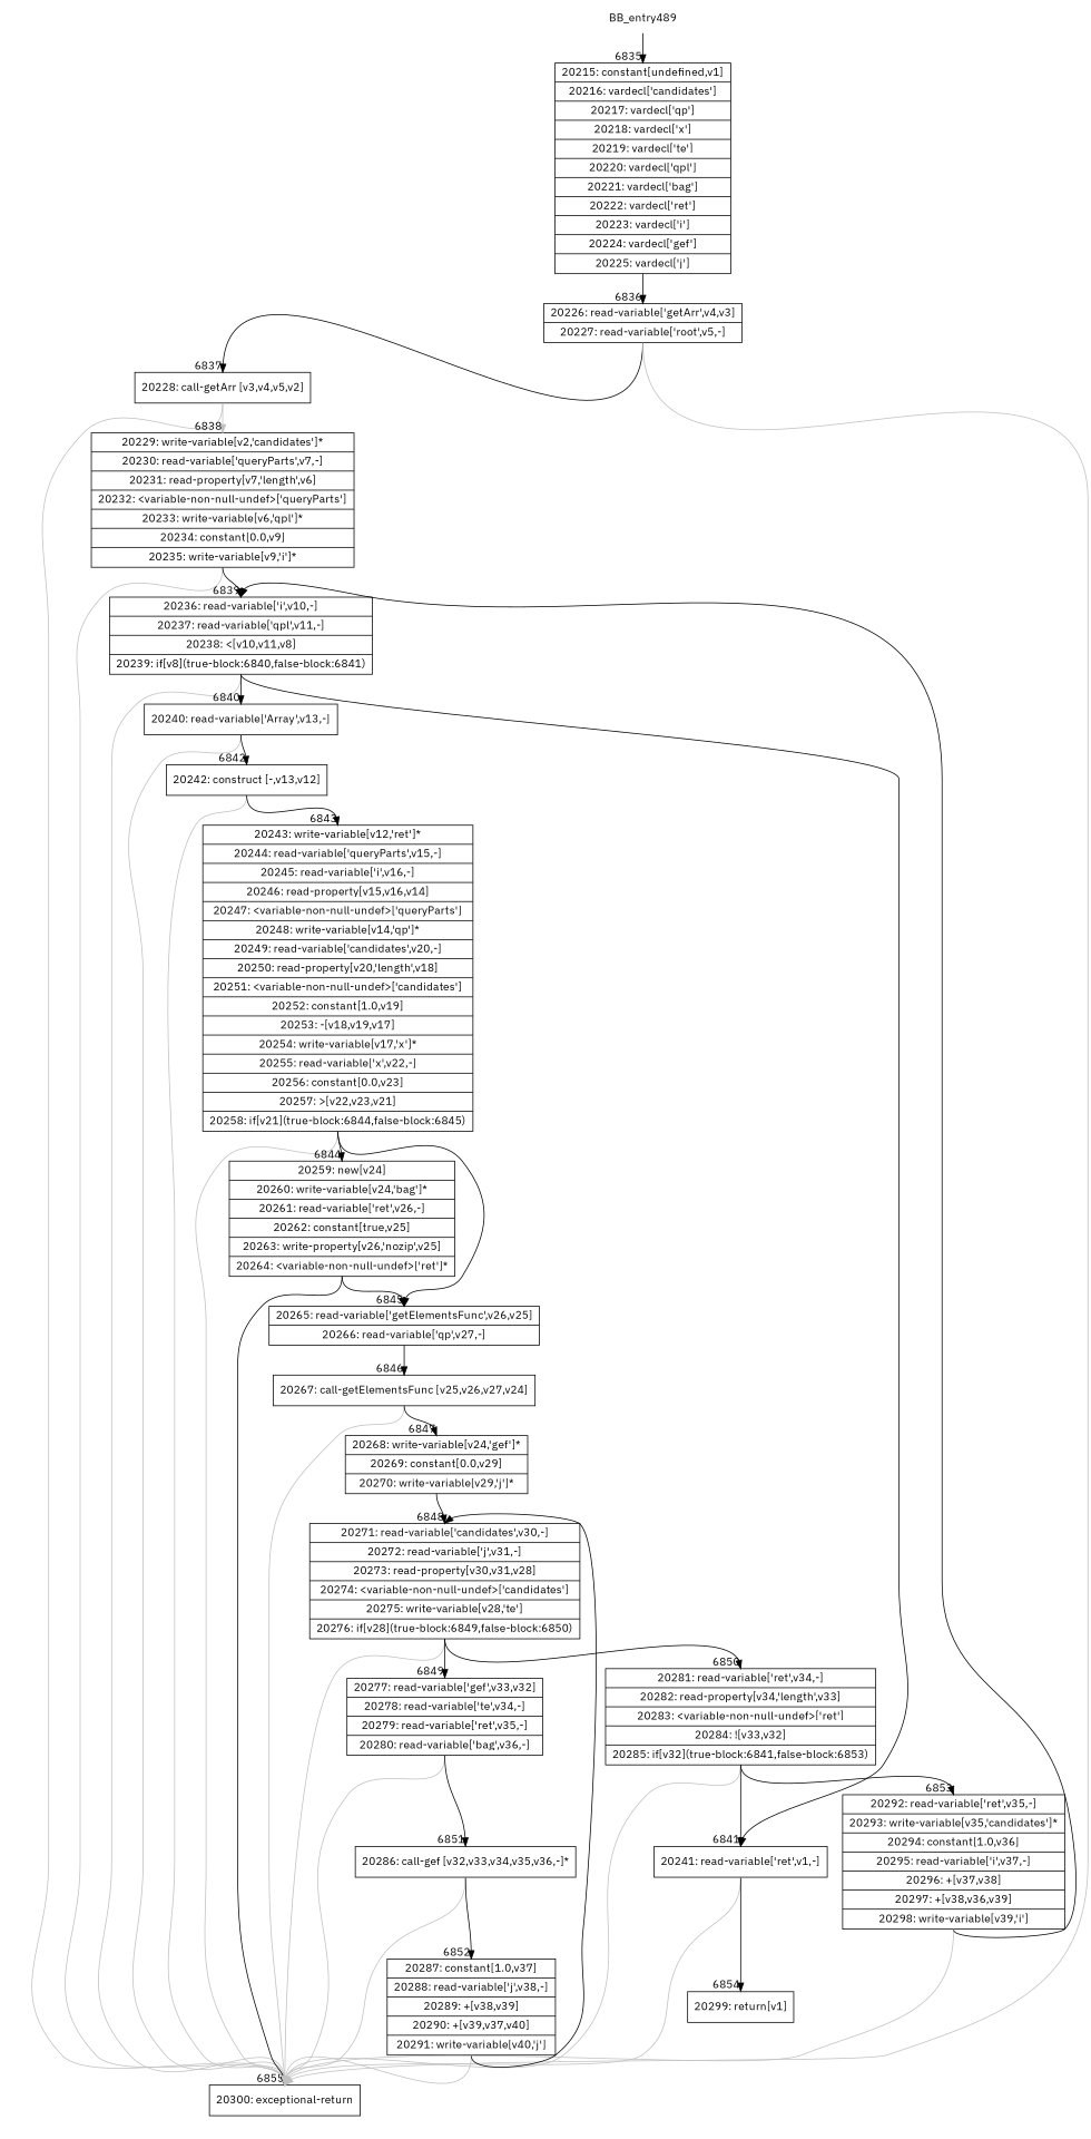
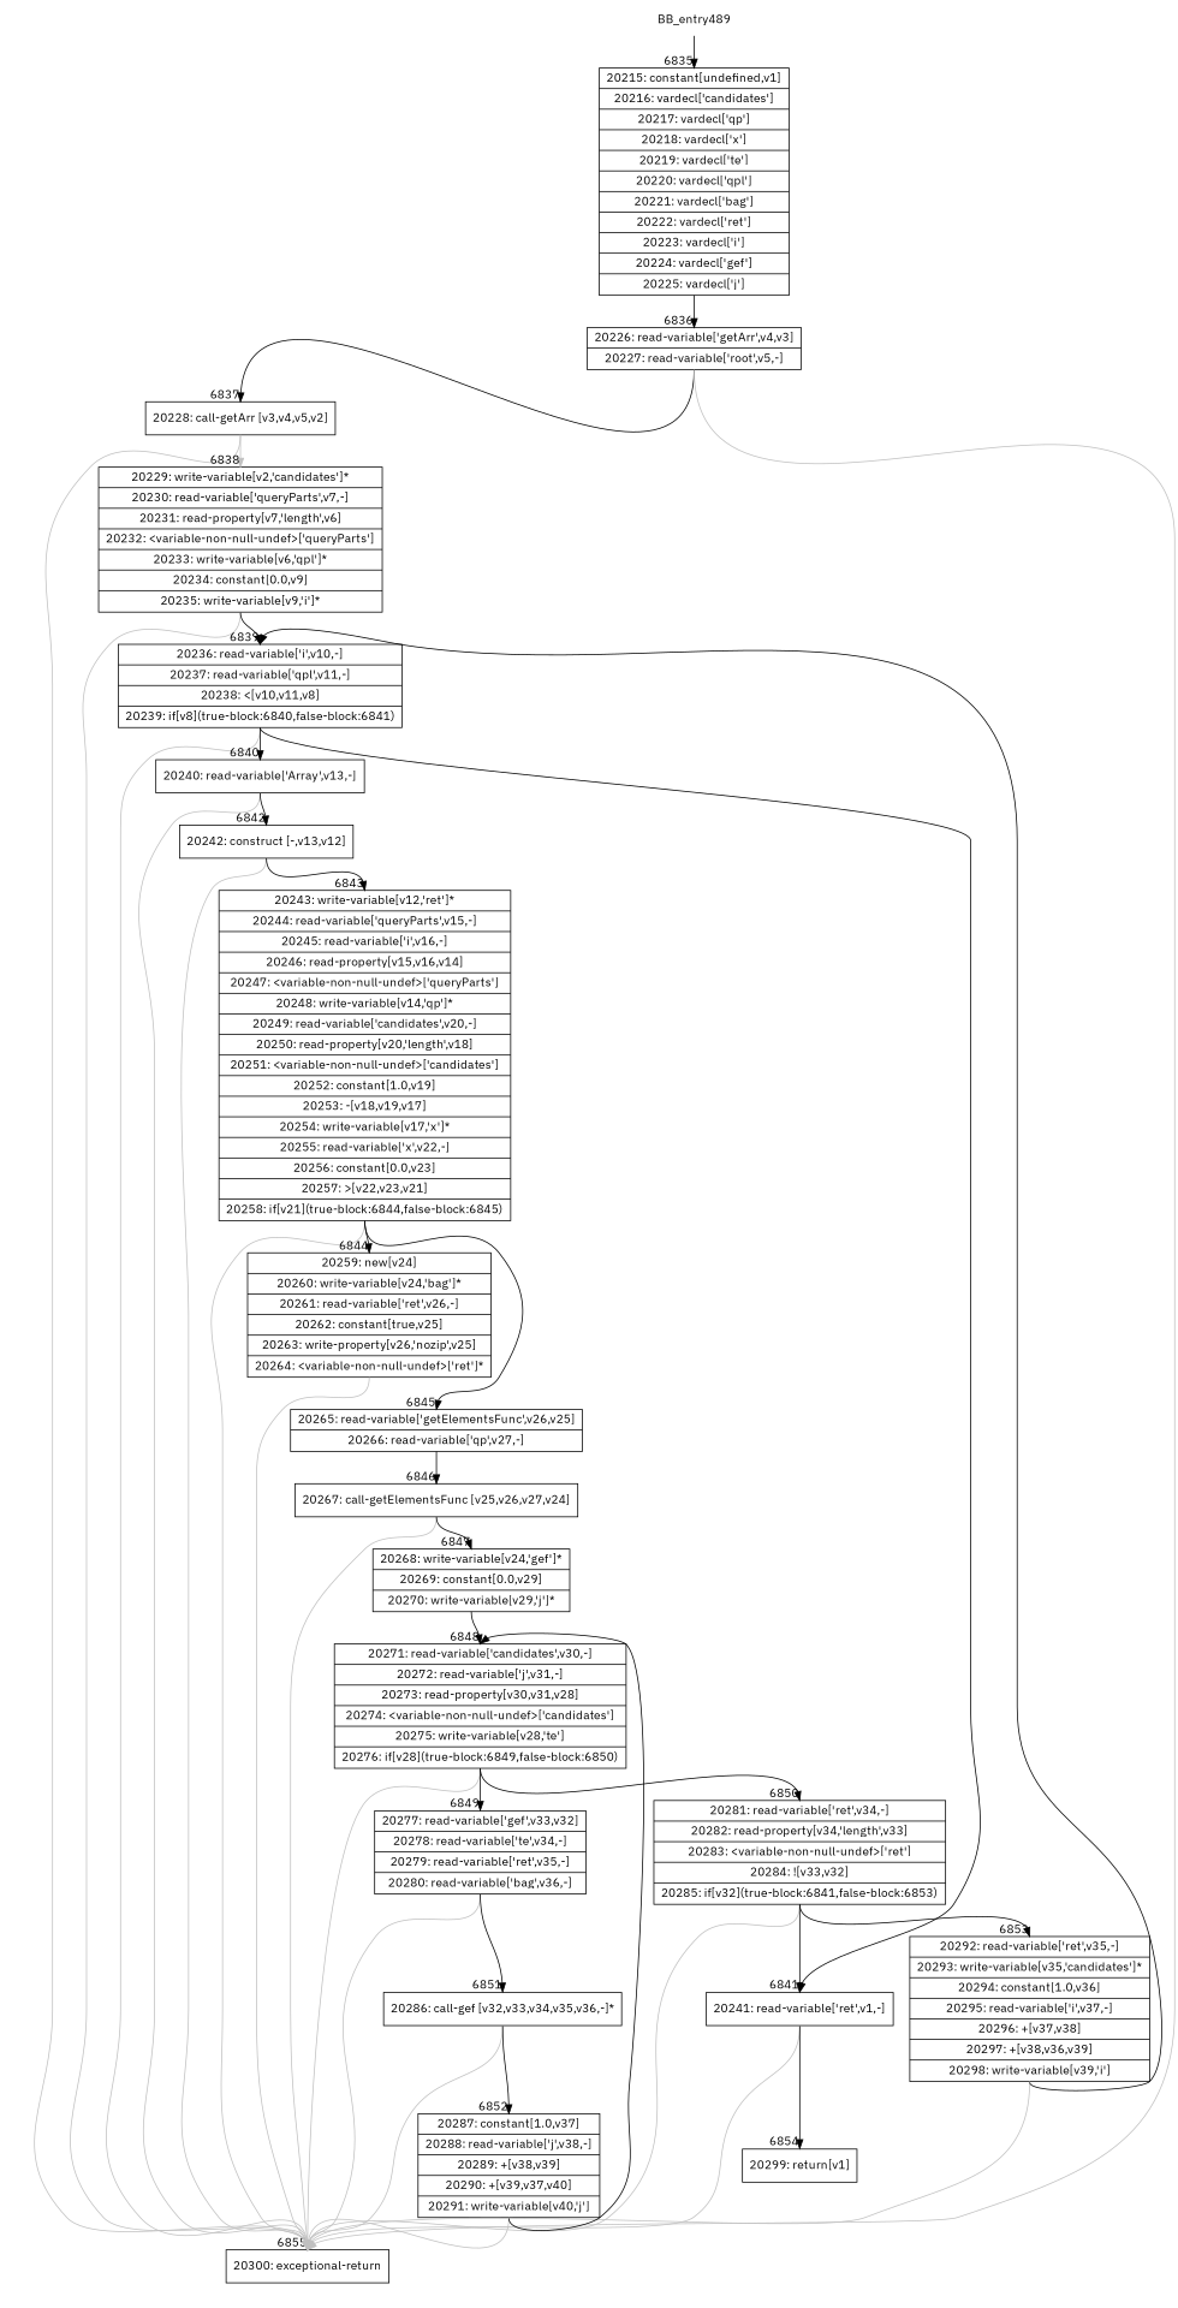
  digraph {
    fontname="IBM Plex Sans"
    rankdir=TD
    node [fontname="IBM Plex Sans" shape=record]
    edge [fontname="IBM Plex Sans" headport=n tailport=s]
    n1 [label=BB_entry489 shape=none]
    n2 [label="{20215: constant[undefined,v1]|20216: vardecl['candidates']|20217: vardecl['qp']|20218: vardecl['x']|20219: vardecl['te']|20220: vardecl['qpl']|20221: vardecl['bag']|20222: vardecl['ret']|20223: vardecl['i']|20224: vardecl['gef']|20225: vardecl['j']}"]
    n3 [label="{20226: read-variable['getArr',v4,v3]|20227: read-variable['root',v5,-]}"]
    n4 [label="{20228: call-getArr [v3,v4,v5,v2]}"]
    n5 [label="{20300: exceptional-return}"]
    n6 [label="{20229: write-variable[v2,'candidates']*|20230: read-variable['queryParts',v7,-]|20231: read-property[v7,'length',v6]|20232: \<variable-non-null-undef\>['queryParts']|20233: write-variable[v6,'qpl']*|20234: constant[0.0,v9]|20235: write-variable[v9,'i']*}"]
    n7 [label="{20236: read-variable['i',v10,-]|20237: read-variable['qpl',v11,-]|20238: \<[v10,v11,v8]|20239: if[v8](true-block:6840,false-block:6841)}"]
    n8 [label="{20240: read-variable['Array',v13,-]}"]
    n9 [label="{20241: read-variable['ret',v1,-]}"]
    n10 [label="{20242: construct [-,v13,v12]}"]
    n11 [label="{20299: return[v1]}"]
    n12 [label="{20243: write-variable[v12,'ret']*|20244: read-variable['queryParts',v15,-]|20245: read-variable['i',v16,-]|20246: read-property[v15,v16,v14]|20247: \<variable-non-null-undef\>['queryParts']|20248: write-variable[v14,'qp']*|20249: read-variable['candidates',v20,-]|20250: read-property[v20,'length',v18]|20251: \<variable-non-null-undef\>['candidates']|20252: constant[1.0,v19]|20253: -[v18,v19,v17]|20254: write-variable[v17,'x']*|20255: read-variable['x',v22,-]|20256: constant[0.0,v23]|20257: \>[v22,v23,v21]|20258: if[v21](true-block:6844,false-block:6845)}"]
    n13 [label="{20259: new[v24]|20260: write-variable[v24,'bag']*|20261: read-variable['ret',v26,-]|20262: constant[true,v25]|20263: write-property[v26,'nozip',v25]|20264: \<variable-non-null-undef\>['ret']*}"]
    n14 [label="{20265: read-variable['getElementsFunc',v26,v25]|20266: read-variable['qp',v27,-]}"]
    n15 [label="{20267: call-getElementsFunc [v25,v26,v27,v24]}"]
    n16 [label="{20268: write-variable[v24,'gef']*|20269: constant[0.0,v29]|20270: write-variable[v29,'j']*}"]
    n17 [label="{20271: read-variable['candidates',v30,-]|20272: read-variable['j',v31,-]|20273: read-property[v30,v31,v28]|20274: \<variable-non-null-undef\>['candidates']|20275: write-variable[v28,'te']|20276: if[v28](true-block:6849,false-block:6850)}"]
    n18 [label="{20277: read-variable['gef',v33,v32]|20278: read-variable['te',v34,-]|20279: read-variable['ret',v35,-]|20280: read-variable['bag',v36,-]}"]
    n19 [label="{20281: read-variable['ret',v34,-]|20282: read-property[v34,'length',v33]|20283: \<variable-non-null-undef\>['ret']|20284: ![v33,v32]|20285: if[v32](true-block:6841,false-block:6853)}"]
    n20 [label="{20286: call-gef [v32,v33,v34,v35,v36,-]*}"]
    n21 [label="{20292: read-variable['ret',v35,-]|20293: write-variable[v35,'candidates']*|20294: constant[1.0,v36]|20295: read-variable['i',v37,-]|20296: +[v37,v38]|20297: +[v38,v36,v39]|20298: write-variable[v39,'i']}"]
    n22 [label="{20287: constant[1.0,v37]|20288: read-variable['j',v38,-]|20289: +[v38,v39]|20290: +[v39,v37,v40]|20291: write-variable[v40,'j']}"]
    n1 -> n2 [headlabel="    6835"]
    n2 -> n3 [headlabel="      6836"]
    n3 -> n4 [headlabel="      6837"]
    n3 -> n5 [color=gray headlabel="      6855"]
    n4 -> n5 [color=gray]
    n4 -> n6 [color=gray headlabel="      6838"]
    n6 -> n5 [color=gray]
    n6 -> n7 [headlabel="      6839"]
    n7 -> n5 [color=gray]
    n7 -> n8 [headlabel="      6840"]
    n7 -> n9 [headlabel="      6841"]
    n8 -> n5 [color=gray]
    n8 -> n10 [headlabel="      6842"]
    n9 -> n5 [color=gray]
    n9 -> n11 [headlabel="      6854"]
    n10 -> n5 [color=gray]
    n10 -> n12 [headlabel="      6843"]
    n12 -> n5 [color=gray]
    n12 -> n13 [headlabel="      6844"]
    n12 -> n14 [headlabel="      6845"]
-   n13 -> n5 [color=black]
-   n13 -> n14
+   n13 -> n5 [color=gray]
    n14 -> n15 [headlabel="      6846"]
    n15 -> n5 [color=gray]
    n15 -> n16 [headlabel="      6847"]
    n16 -> n17 [headlabel="      6848"]
    n17 -> n5 [color=gray]
    n17 -> n18 [headlabel="      6849"]
    n17 -> n19 [headlabel="      6850"]
    n18 -> n5 [color=gray]
    n18 -> n20 [headlabel="      6851"]
    n19 -> n5 [color=gray]
    n19 -> n9
    n19 -> n21 [headlabel="      6853"]
    n20 -> n5 [color=gray]
    n20 -> n22 [headlabel="      6852"]
    n21 -> n5 [color=gray]
    n21 -> n7
    n22 -> n5 [color=gray]
    n22 -> n17
  }
